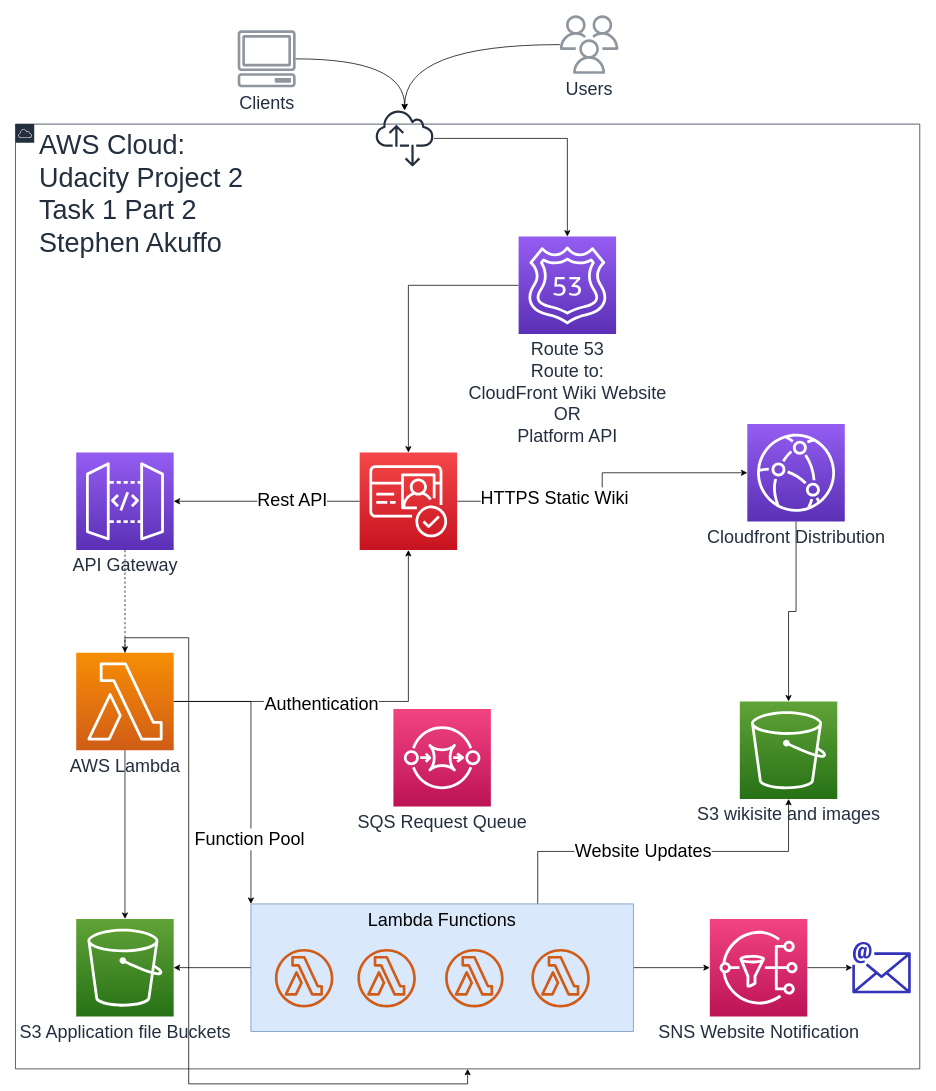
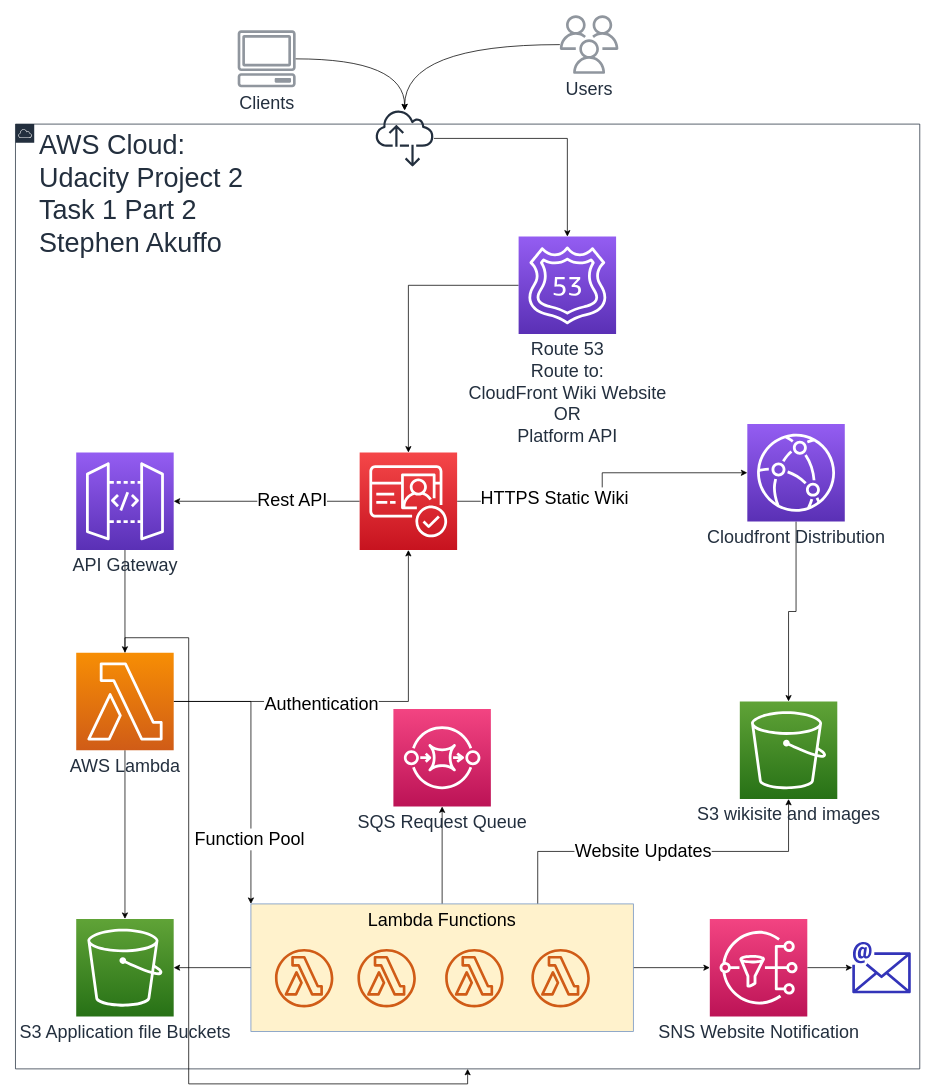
  <mxCell id="0" />
  <mxCell id="1" parent="0" />
  <mxCell id="2" value="AWS Cloud" style="" parent="0" />
  <mxCell id="3" value="&lt;font style=&quot;font-size: 36px&quot;&gt;AWS Cloud:&lt;br&gt;Udacity Project 2&lt;br&gt;Task 1 Part 2&lt;br&gt;Stephen Akuffo&lt;br&gt;&lt;/font&gt;" style="points=[[0,0],[0.25,0],[0.5,0],[0.75,0],[1,0],[1,0.25],[1,0.5],[1,0.75],[1,1],[0.75,1],[0.5,1],[0.25,1],[0,1],[0,0.75],[0,0.5],[0,0.25]];outlineConnect=0;gradientColor=none;html=1;whiteSpace=wrap;fontSize=12;fontStyle=0;shape=mxgraph.aws4.group;grIcon=mxgraph.aws4.group_aws_cloud;strokeColor=#232F3E;fillColor=none;verticalAlign=top;align=left;spacingLeft=30;fontColor=#232F3E;dashed=0;" parent="2" vertex="1"><mxGeometry x="20" y="165" width="1206" height="1260" as="geometry" /></mxCell>
  <mxCell id="4" value="Region" parent="0" />
  <mxCell id="5" value="VPC Layer" parent="0" />
  <mxCell id="6" value="Overlays" parent="0" />
  <mxCell id="7" style="edgeStyle=orthogonalEdgeStyle;rounded=0;orthogonalLoop=1;jettySize=auto;html=1;fontSize=24;" edge="1" parent="6" source="12" target="43"><mxGeometry relative="1" as="geometry" /></mxCell>
  <mxCell id="8" style="edgeStyle=orthogonalEdgeStyle;rounded=0;orthogonalLoop=1;jettySize=auto;html=1;fontSize=24;" edge="1" parent="6" source="12" target="46"><mxGeometry relative="1" as="geometry" /></mxCell>
+ <mxCell id="9" style="edgeStyle=orthogonalEdgeStyle;rounded=0;orthogonalLoop=1;jettySize=auto;html=1;fontSize=24;" edge="1" parent="6" source="12" target="45"><mxGeometry relative="1" as="geometry" /></mxCell>
  <mxCell id="10" style="edgeStyle=orthogonalEdgeStyle;rounded=0;orthogonalLoop=1;jettySize=auto;html=1;exitX=0.75;exitY=0;exitDx=0;exitDy=0;fontSize=24;" edge="1" parent="6" source="12" target="36"><mxGeometry relative="1" as="geometry" /></mxCell>
  <mxCell id="11" value="Website Updates" style="edgeLabel;html=1;align=center;verticalAlign=middle;resizable=0;points=[];fontSize=24;" vertex="1" connectable="0" parent="10"><mxGeometry x="-0.11" y="1" relative="1" as="geometry"><mxPoint x="-1" as="offset" /></mxGeometry></mxCell>
- <mxCell id="12" value="Lambda Functions" style="fillColor=#dae8fc;strokeColor=#6c8ebf;dashed=0;verticalAlign=top;fontStyle=0;fontSize=24;" vertex="1" parent="6"><mxGeometry x="334" y="1205" width="510" height="170" as="geometry" /></mxCell>
+ <mxCell id="12" value="Lambda Functions" style="fillColor=#fff2cc;strokeColor=#6c8ebf;dashed=0;verticalAlign=top;fontStyle=0;fontSize=24;" vertex="1" parent="6"><mxGeometry x="334" y="1205" width="510" height="170" as="geometry" /></mxCell>
  <mxCell id="13" value="&lt;font style=&quot;font-size: 24px&quot;&gt;Clients&lt;/font&gt;" style="outlineConnect=0;fontColor=#232F3E;gradientColor=none;fillColor=#232F3E;strokeColor=none;dashed=0;verticalLabelPosition=bottom;verticalAlign=top;align=center;html=1;fontSize=12;fontStyle=0;aspect=fixed;pointerEvents=1;shape=mxgraph.aws4.client;opacity=50;" parent="6" vertex="1"><mxGeometry x="316" y="40" width="78" height="76" as="geometry" /></mxCell>
  <mxCell id="14" value="&lt;font style=&quot;font-size: 24px&quot;&gt;Users&lt;/font&gt;" style="outlineConnect=0;fontColor=#232F3E;gradientColor=none;fillColor=#232F3E;strokeColor=none;dashed=0;verticalLabelPosition=bottom;verticalAlign=top;align=center;html=1;fontSize=12;fontStyle=0;aspect=fixed;pointerEvents=1;shape=mxgraph.aws4.users;opacity=50;" parent="6" vertex="1"><mxGeometry x="746" y="20" width="78" height="78" as="geometry" /></mxCell>
  <mxCell id="15" value="" style="outlineConnect=0;fontColor=#232F3E;gradientColor=none;fillColor=#232F3E;strokeColor=none;dashed=0;verticalLabelPosition=bottom;verticalAlign=top;align=center;html=1;fontSize=12;fontStyle=0;aspect=fixed;pointerEvents=1;shape=mxgraph.aws4.internet_alt2;" parent="6" vertex="1"><mxGeometry x="500" y="145" width="78" height="78" as="geometry" /></mxCell>
  <mxCell id="16" style="edgeStyle=orthogonalEdgeStyle;curved=1;rounded=0;orthogonalLoop=1;jettySize=auto;html=1;" parent="6" source="13" target="15" edge="1"><mxGeometry relative="1" as="geometry" /></mxCell>
  <mxCell id="17" style="edgeStyle=orthogonalEdgeStyle;curved=1;rounded=0;orthogonalLoop=1;jettySize=auto;html=1;" parent="6" source="14" target="15" edge="1"><mxGeometry relative="1" as="geometry" /></mxCell>
  <mxCell id="18" style="edgeStyle=orthogonalEdgeStyle;rounded=0;orthogonalLoop=1;jettySize=auto;html=1;fontSize=24;" edge="1" parent="6" source="19" target="28"><mxGeometry relative="1" as="geometry" /></mxCell>
  <mxCell id="19" value="&lt;font style=&quot;font-size: 24px&quot;&gt;Route 53&lt;br&gt;Route to:&lt;br&gt;CloudFront Wiki Website &lt;br&gt;OR&lt;br&gt;Platform API&lt;br&gt;&lt;/font&gt;" style="outlineConnect=0;fontColor=#232F3E;gradientColor=#945DF2;gradientDirection=north;fillColor=#5A30B5;strokeColor=#ffffff;dashed=0;verticalLabelPosition=bottom;verticalAlign=top;align=center;html=1;fontSize=12;fontStyle=0;aspect=fixed;shape=mxgraph.aws4.resourceIcon;resIcon=mxgraph.aws4.route_53;" vertex="1" parent="6"><mxGeometry x="691" y="315" width="130" height="130" as="geometry" /></mxCell>
- <mxCell id="20" style="edgeStyle=orthogonalEdgeStyle;rounded=0;orthogonalLoop=1;jettySize=auto;html=1;fontSize=24;dashed=1;" edge="1" parent="6" source="21" target="35"><mxGeometry relative="1" as="geometry" /></mxCell>
+ <mxCell id="20" style="edgeStyle=orthogonalEdgeStyle;rounded=0;orthogonalLoop=1;jettySize=auto;html=1;fontSize=24;" edge="1" parent="6" source="21" target="35"><mxGeometry relative="1" as="geometry" /></mxCell>
  <mxCell id="21" value="&lt;font style=&quot;font-size: 24px&quot;&gt;API Gateway&lt;/font&gt;" style="outlineConnect=0;fontColor=#232F3E;gradientColor=#945DF2;gradientDirection=north;fillColor=#5A30B5;strokeColor=#ffffff;dashed=0;verticalLabelPosition=bottom;verticalAlign=top;align=center;html=1;fontSize=12;fontStyle=0;aspect=fixed;shape=mxgraph.aws4.resourceIcon;resIcon=mxgraph.aws4.api_gateway;" vertex="1" parent="6"><mxGeometry x="101" y="603" width="130" height="130" as="geometry" /></mxCell>
  <mxCell id="22" style="edgeStyle=orthogonalEdgeStyle;rounded=0;orthogonalLoop=1;jettySize=auto;html=1;fontSize=24;" edge="1" parent="6" source="23" target="36"><mxGeometry relative="1" as="geometry" /></mxCell>
  <mxCell id="23" value="&lt;font style=&quot;font-size: 24px&quot;&gt;Cloudfront Distribution&lt;/font&gt;" style="outlineConnect=0;fontColor=#232F3E;gradientColor=#945DF2;gradientDirection=north;fillColor=#5A30B5;strokeColor=#ffffff;dashed=0;verticalLabelPosition=bottom;verticalAlign=top;align=center;html=1;fontSize=12;fontStyle=0;aspect=fixed;shape=mxgraph.aws4.resourceIcon;resIcon=mxgraph.aws4.cloudfront;" vertex="1" parent="6"><mxGeometry x="996" y="565" width="130" height="130" as="geometry" /></mxCell>
  <mxCell id="24" style="edgeStyle=orthogonalEdgeStyle;rounded=0;orthogonalLoop=1;jettySize=auto;html=1;fontSize=24;" edge="1" parent="6" source="28" target="23"><mxGeometry relative="1" as="geometry" /></mxCell>
  <mxCell id="25" value="HTTPS Static Wiki" style="edgeLabel;html=1;align=center;verticalAlign=middle;resizable=0;points=[];fontSize=24;" vertex="1" connectable="0" parent="24"><mxGeometry x="-0.394" y="5" relative="1" as="geometry"><mxPoint as="offset" /></mxGeometry></mxCell>
  <mxCell id="26" style="edgeStyle=orthogonalEdgeStyle;rounded=0;orthogonalLoop=1;jettySize=auto;html=1;fontSize=24;" edge="1" parent="6" source="28" target="21"><mxGeometry relative="1" as="geometry" /></mxCell>
  <mxCell id="27" value="Rest API" style="edgeLabel;html=1;align=center;verticalAlign=middle;resizable=0;points=[];fontSize=24;" vertex="1" connectable="0" parent="26"><mxGeometry x="-0.266" y="-2" relative="1" as="geometry"><mxPoint as="offset" /></mxGeometry></mxCell>
  <mxCell id="28" value="" style="outlineConnect=0;fontColor=#232F3E;gradientColor=#F54749;gradientDirection=north;fillColor=#C7131F;strokeColor=#ffffff;dashed=0;verticalLabelPosition=bottom;verticalAlign=top;align=center;html=1;fontSize=12;fontStyle=0;aspect=fixed;shape=mxgraph.aws4.resourceIcon;resIcon=mxgraph.aws4.cognito;" vertex="1" parent="6"><mxGeometry x="479" y="603" width="130" height="130" as="geometry" /></mxCell>
  <mxCell id="29" style="edgeStyle=orthogonalEdgeStyle;rounded=0;orthogonalLoop=1;jettySize=auto;html=1;fontSize=24;" edge="1" parent="6" source="35" target="28"><mxGeometry relative="1" as="geometry" /></mxCell>
  <mxCell id="30" value="Authentication" style="edgeLabel;html=1;align=center;verticalAlign=middle;resizable=0;points=[];fontSize=24;" vertex="1" connectable="0" parent="29"><mxGeometry x="-0.237" y="-3" relative="1" as="geometry"><mxPoint as="offset" /></mxGeometry></mxCell>
  <mxCell id="31" style="edgeStyle=orthogonalEdgeStyle;rounded=0;orthogonalLoop=1;jettySize=auto;html=1;fontSize=24;" edge="1" parent="6" source="35" target="3"><mxGeometry relative="1" as="geometry" /></mxCell>
  <mxCell id="32" style="edgeStyle=orthogonalEdgeStyle;rounded=0;orthogonalLoop=1;jettySize=auto;html=1;fontSize=24;" edge="1" parent="6" source="35" target="46"><mxGeometry relative="1" as="geometry" /></mxCell>
  <mxCell id="33" style="edgeStyle=orthogonalEdgeStyle;rounded=0;orthogonalLoop=1;jettySize=auto;html=1;entryX=0;entryY=0;entryDx=0;entryDy=0;fontSize=24;" edge="1" parent="6" source="35" target="12"><mxGeometry relative="1" as="geometry" /></mxCell>
  <mxCell id="34" value="Function Pool" style="edgeLabel;html=1;align=center;verticalAlign=middle;resizable=0;points=[];fontSize=24;" vertex="1" connectable="0" parent="33"><mxGeometry x="0.532" y="-3" relative="1" as="geometry"><mxPoint as="offset" /></mxGeometry></mxCell>
  <mxCell id="35" value="&lt;font style=&quot;font-size: 24px&quot;&gt;AWS Lambda&lt;/font&gt;" style="outlineConnect=0;fontColor=#232F3E;gradientColor=#F78E04;gradientDirection=north;fillColor=#D05C17;strokeColor=#ffffff;dashed=0;verticalLabelPosition=bottom;verticalAlign=top;align=center;html=1;fontSize=12;fontStyle=0;aspect=fixed;shape=mxgraph.aws4.resourceIcon;resIcon=mxgraph.aws4.lambda;" vertex="1" parent="6"><mxGeometry x="101" y="870" width="130" height="130" as="geometry" /></mxCell>
  <mxCell id="36" value="&lt;font style=&quot;font-size: 24px&quot;&gt;S3 wikisite and images&lt;/font&gt;" style="outlineConnect=0;fontColor=#232F3E;gradientColor=#60A337;gradientDirection=north;fillColor=#277116;strokeColor=#ffffff;dashed=0;verticalLabelPosition=bottom;verticalAlign=top;align=center;html=1;fontSize=12;fontStyle=0;aspect=fixed;shape=mxgraph.aws4.resourceIcon;resIcon=mxgraph.aws4.s3;" vertex="1" parent="6"><mxGeometry x="986" y="935" width="130" height="130" as="geometry" /></mxCell>
  <mxCell id="37" style="edgeStyle=orthogonalEdgeStyle;rounded=0;orthogonalLoop=1;jettySize=auto;html=1;fontSize=24;" edge="1" parent="6" source="15" target="19"><mxGeometry relative="1" as="geometry" /></mxCell>
  <mxCell id="38" value="" style="outlineConnect=0;fontColor=#232F3E;gradientColor=none;fillColor=#D05C17;strokeColor=none;dashed=0;verticalLabelPosition=bottom;verticalAlign=top;align=center;html=1;fontSize=12;fontStyle=0;aspect=fixed;pointerEvents=1;shape=mxgraph.aws4.lambda_function;" vertex="1" parent="6"><mxGeometry x="366" y="1265" width="78" height="78" as="geometry" /></mxCell>
  <mxCell id="39" value="" style="outlineConnect=0;fontColor=#232F3E;gradientColor=none;fillColor=#D05C17;strokeColor=none;dashed=0;verticalLabelPosition=bottom;verticalAlign=top;align=center;html=1;fontSize=12;fontStyle=0;aspect=fixed;pointerEvents=1;shape=mxgraph.aws4.lambda_function;" vertex="1" parent="6"><mxGeometry x="476" y="1265" width="78" height="78" as="geometry" /></mxCell>
  <mxCell id="40" value="" style="outlineConnect=0;fontColor=#232F3E;gradientColor=none;fillColor=#D05C17;strokeColor=none;dashed=0;verticalLabelPosition=bottom;verticalAlign=top;align=center;html=1;fontSize=12;fontStyle=0;aspect=fixed;pointerEvents=1;shape=mxgraph.aws4.lambda_function;" vertex="1" parent="6"><mxGeometry x="593" y="1265" width="78" height="78" as="geometry" /></mxCell>
  <mxCell id="41" value="" style="outlineConnect=0;fontColor=#232F3E;gradientColor=none;fillColor=#D05C17;strokeColor=none;dashed=0;verticalLabelPosition=bottom;verticalAlign=top;align=center;html=1;fontSize=12;fontStyle=0;aspect=fixed;pointerEvents=1;shape=mxgraph.aws4.lambda_function;" vertex="1" parent="6"><mxGeometry x="708" y="1265" width="78" height="78" as="geometry" /></mxCell>
  <mxCell id="42" style="edgeStyle=orthogonalEdgeStyle;rounded=0;orthogonalLoop=1;jettySize=auto;html=1;fontSize=24;" edge="1" parent="6" source="43" target="44"><mxGeometry relative="1" as="geometry" /></mxCell>
  <mxCell id="43" value="&lt;font style=&quot;font-size: 24px&quot;&gt;SNS Website Notification&lt;/font&gt;" style="outlineConnect=0;fontColor=#232F3E;gradientColor=#F34482;gradientDirection=north;fillColor=#BC1356;strokeColor=#ffffff;dashed=0;verticalLabelPosition=bottom;verticalAlign=top;align=center;html=1;fontSize=12;fontStyle=0;aspect=fixed;shape=mxgraph.aws4.resourceIcon;resIcon=mxgraph.aws4.sns;" vertex="1" parent="6"><mxGeometry x="946" y="1225" width="130" height="130" as="geometry" /></mxCell>
  <mxCell id="44" value="" style="outlineConnect=0;fontColor=#232F3E;gradientColor=none;fillColor=#3334B9;strokeColor=none;dashed=0;verticalLabelPosition=bottom;verticalAlign=top;align=center;html=1;fontSize=12;fontStyle=0;aspect=fixed;pointerEvents=1;shape=mxgraph.aws4.email;" vertex="1" parent="6"><mxGeometry x="1136" y="1255.5" width="78" height="69" as="geometry" /></mxCell>
  <mxCell id="45" value="&lt;font style=&quot;font-size: 24px&quot;&gt;SQS Request Queue&lt;/font&gt;" style="outlineConnect=0;fontColor=#232F3E;gradientColor=#F34482;gradientDirection=north;fillColor=#BC1356;strokeColor=#ffffff;dashed=0;verticalLabelPosition=bottom;verticalAlign=top;align=center;html=1;fontSize=12;fontStyle=0;aspect=fixed;shape=mxgraph.aws4.resourceIcon;resIcon=mxgraph.aws4.sqs;" vertex="1" parent="6"><mxGeometry x="524" y="945" width="130" height="130" as="geometry" /></mxCell>
  <mxCell id="46" value="&lt;font style=&quot;font-size: 24px&quot;&gt;S3 Application file Buckets&lt;/font&gt;" style="outlineConnect=0;fontColor=#232F3E;gradientColor=#60A337;gradientDirection=north;fillColor=#277116;strokeColor=#ffffff;dashed=0;verticalLabelPosition=bottom;verticalAlign=top;align=center;html=1;fontSize=12;fontStyle=0;aspect=fixed;shape=mxgraph.aws4.resourceIcon;resIcon=mxgraph.aws4.s3;" vertex="1" parent="6"><mxGeometry x="101" y="1225" width="130" height="130" as="geometry" /></mxCell>
